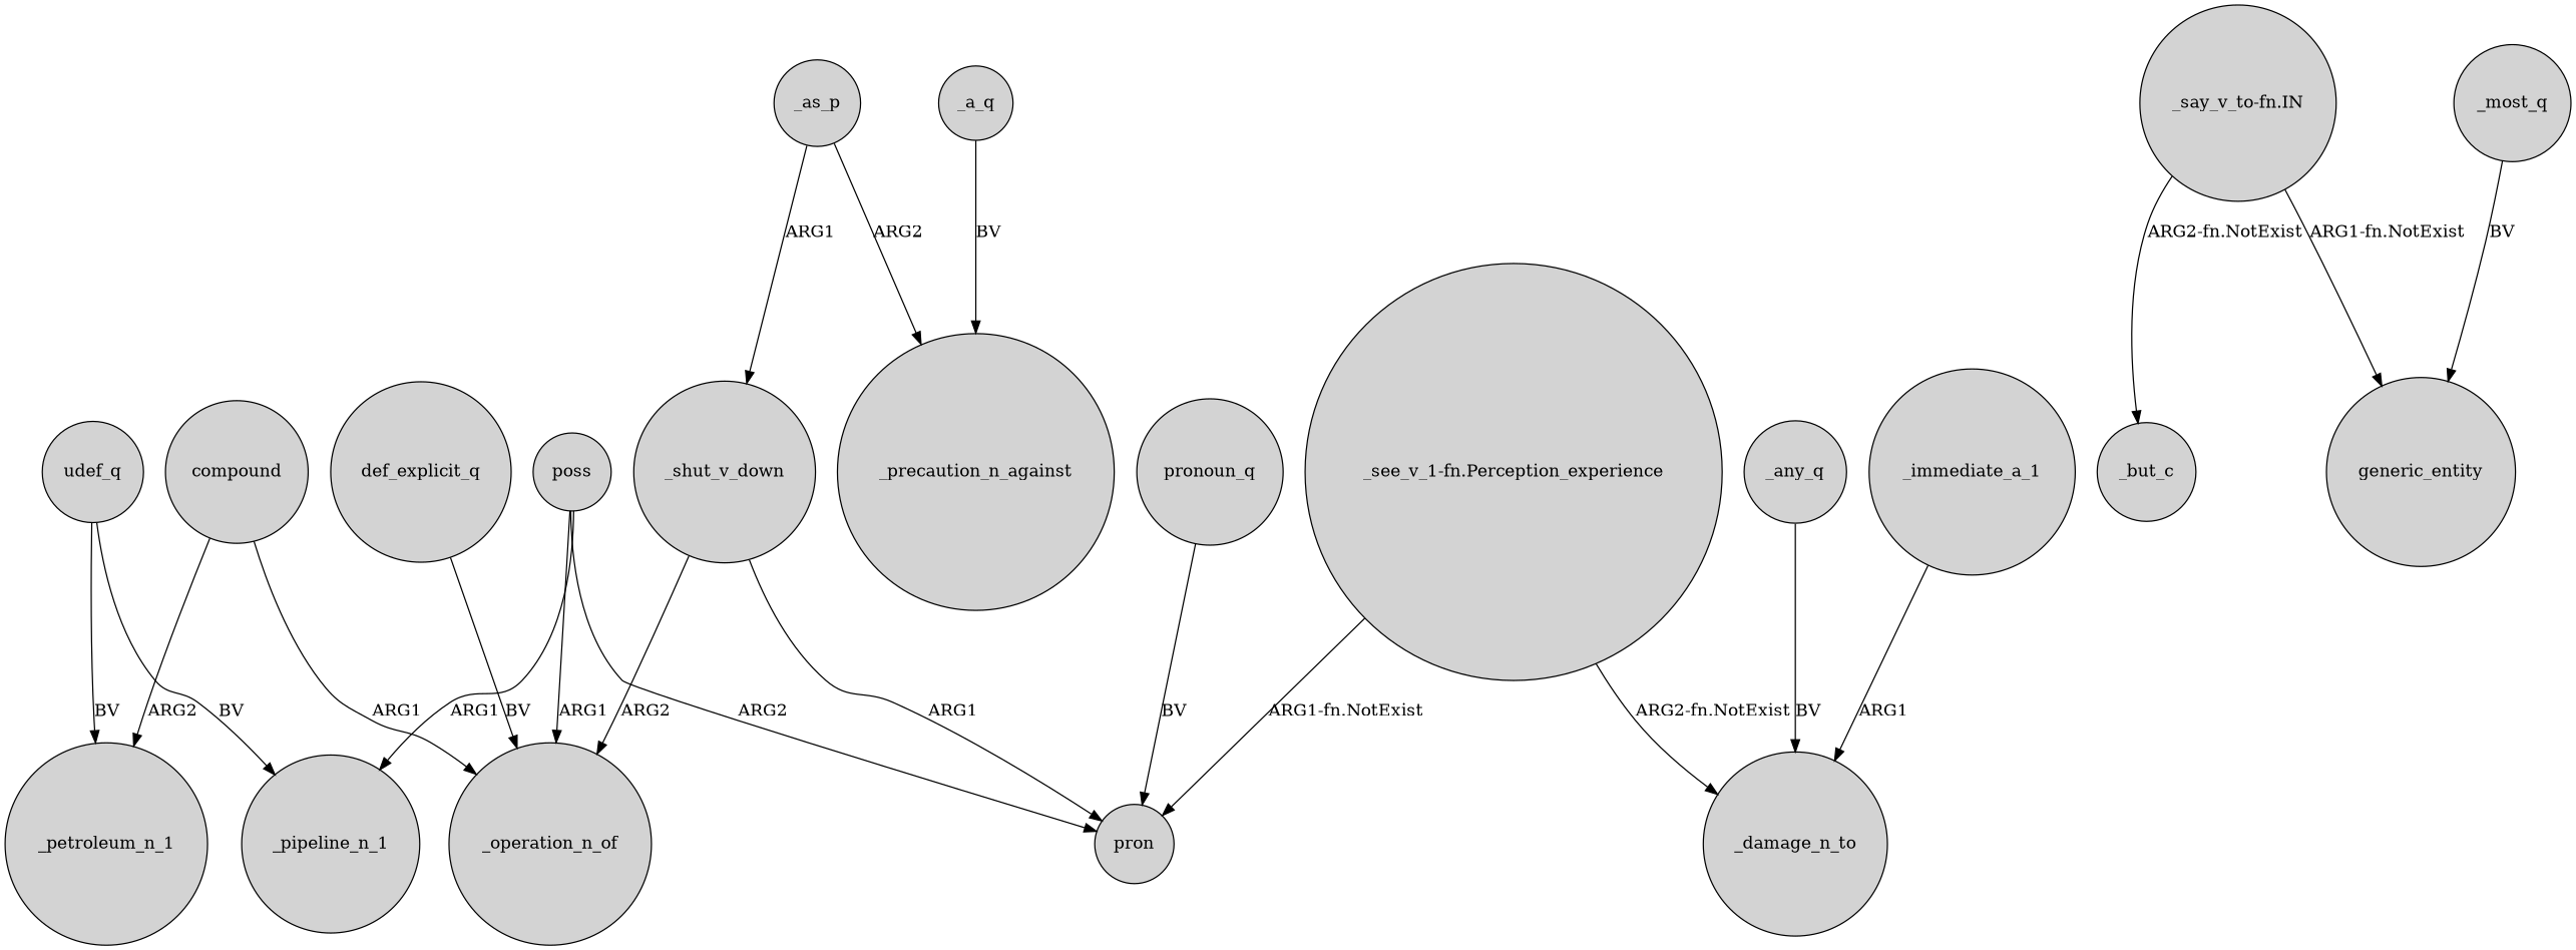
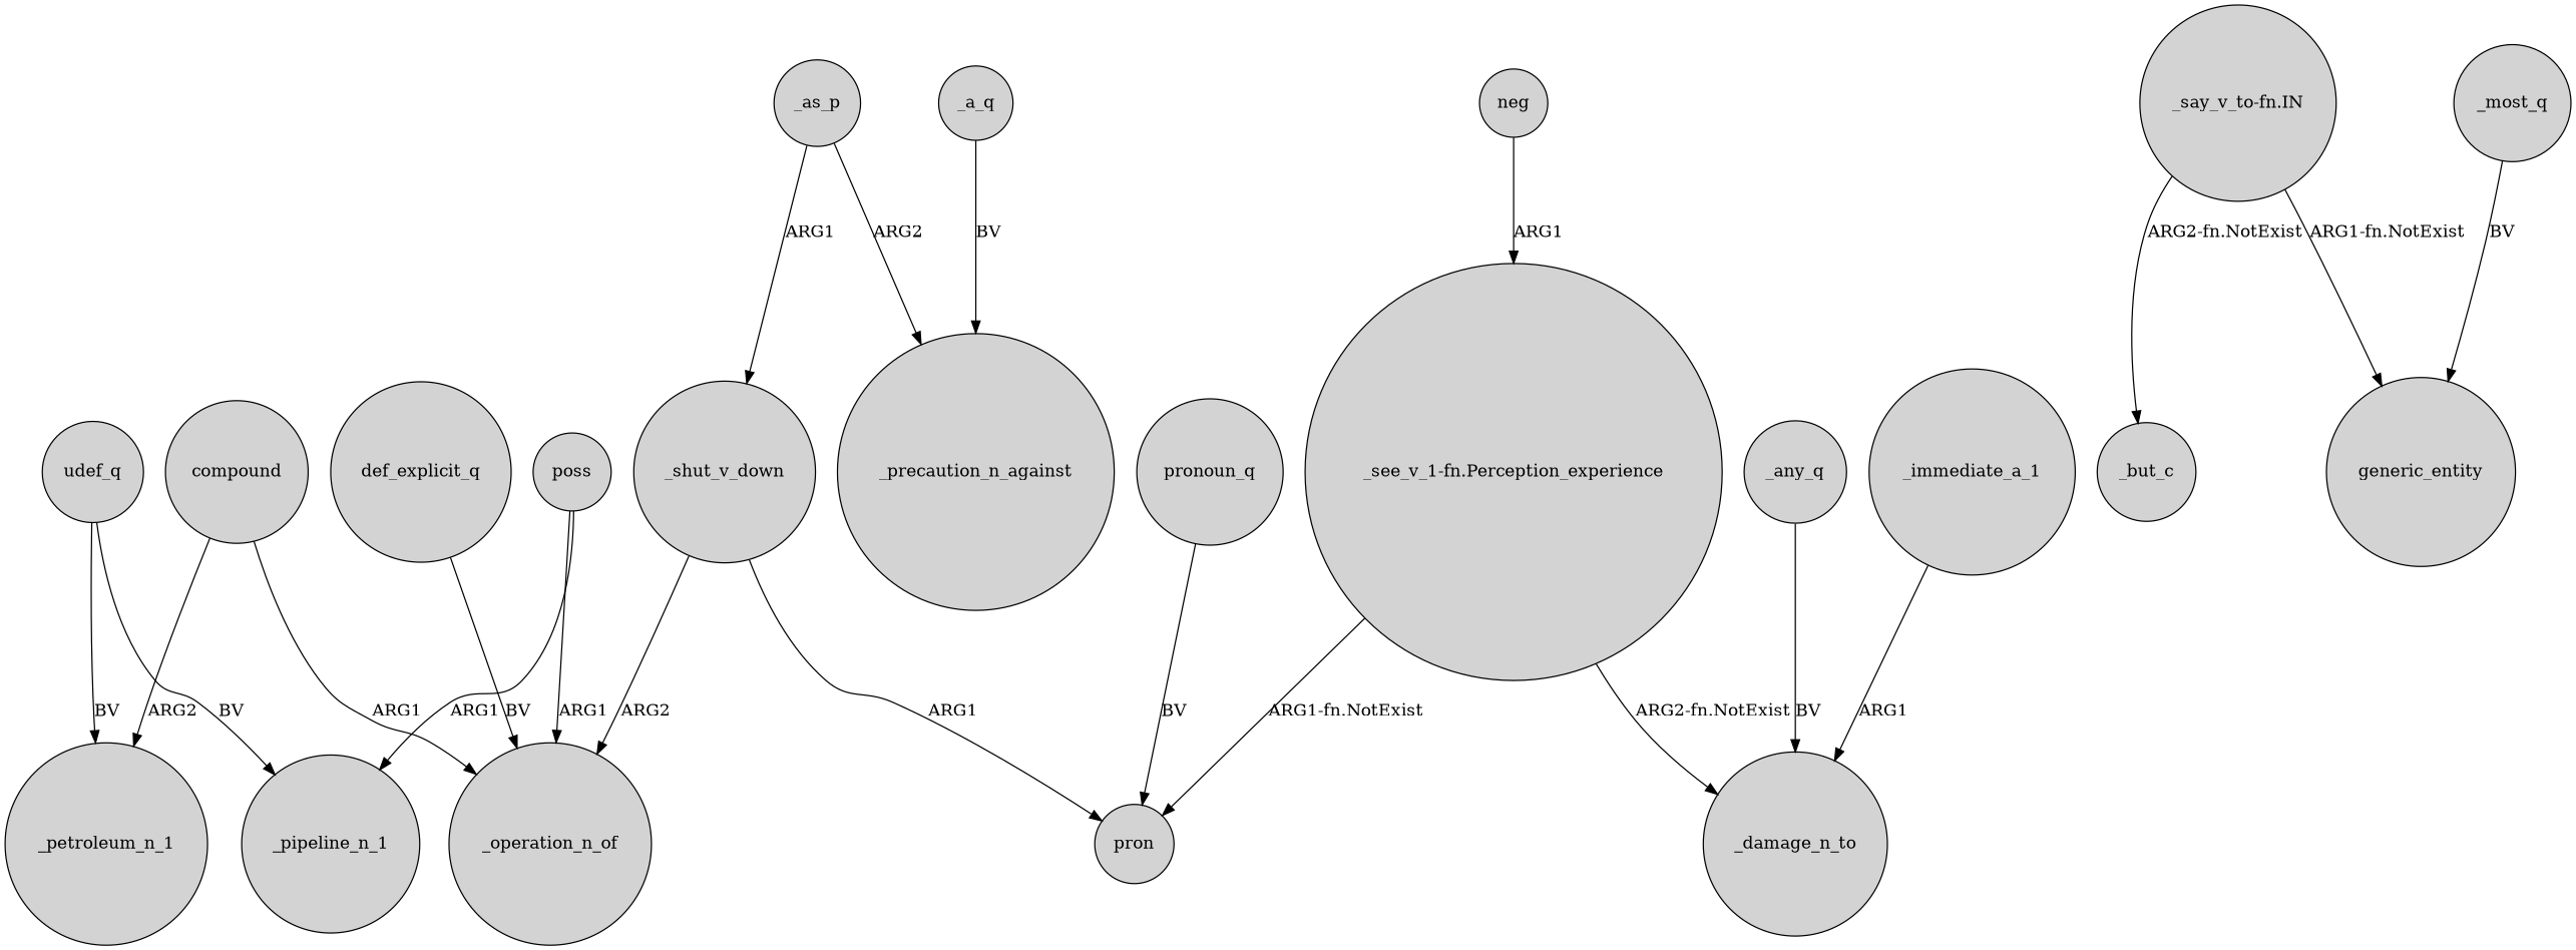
  digraph {
    node [shape=circle style=filled]
    compound
    _petroleum_n_1
    _operation_n_of
    udef_q
    _pipeline_n_1
    "_say_v_to-fn.IN"
    _but_c
    generic_entity
    poss
    pron
    _any_q
    _damage_n_to
    _shut_v_down
    _immediate_a_1
    _a_q
    _precaution_n_against
    "_see_v_1-fn.Perception_experience"
    pronoun_q
    def_explicit_q
    _as_p
+   neg
    _most_q
    compound -> _petroleum_n_1 [label=ARG2]
    compound -> _operation_n_of [label=ARG1]
    udef_q -> _petroleum_n_1 [label=BV]
    udef_q -> _pipeline_n_1 [label=BV]
    "_say_v_to-fn.IN" -> _but_c [label="ARG2-fn.NotExist"]
    "_say_v_to-fn.IN" -> generic_entity [label="ARG1-fn.NotExist"]
    poss -> _operation_n_of [label=ARG1]
    poss -> _pipeline_n_1 [label=ARG1]
-   poss -> pron [label=ARG2]
    _any_q -> _damage_n_to [label=BV]
    _shut_v_down -> _operation_n_of [label=ARG2]
    _shut_v_down -> pron [label=ARG1]
    _immediate_a_1 -> _damage_n_to [label=ARG1]
    _a_q -> _precaution_n_against [label=BV]
    "_see_v_1-fn.Perception_experience" -> pron [label="ARG1-fn.NotExist"]
    "_see_v_1-fn.Perception_experience" -> _damage_n_to [label="ARG2-fn.NotExist"]
    pronoun_q -> pron [label=BV]
    def_explicit_q -> _operation_n_of [label=BV]
    _as_p -> _shut_v_down [label=ARG1]
    _as_p -> _precaution_n_against [label=ARG2]
+   neg -> "_see_v_1-fn.Perception_experience" [label=ARG1]
    _most_q -> generic_entity [label=BV]
  }
